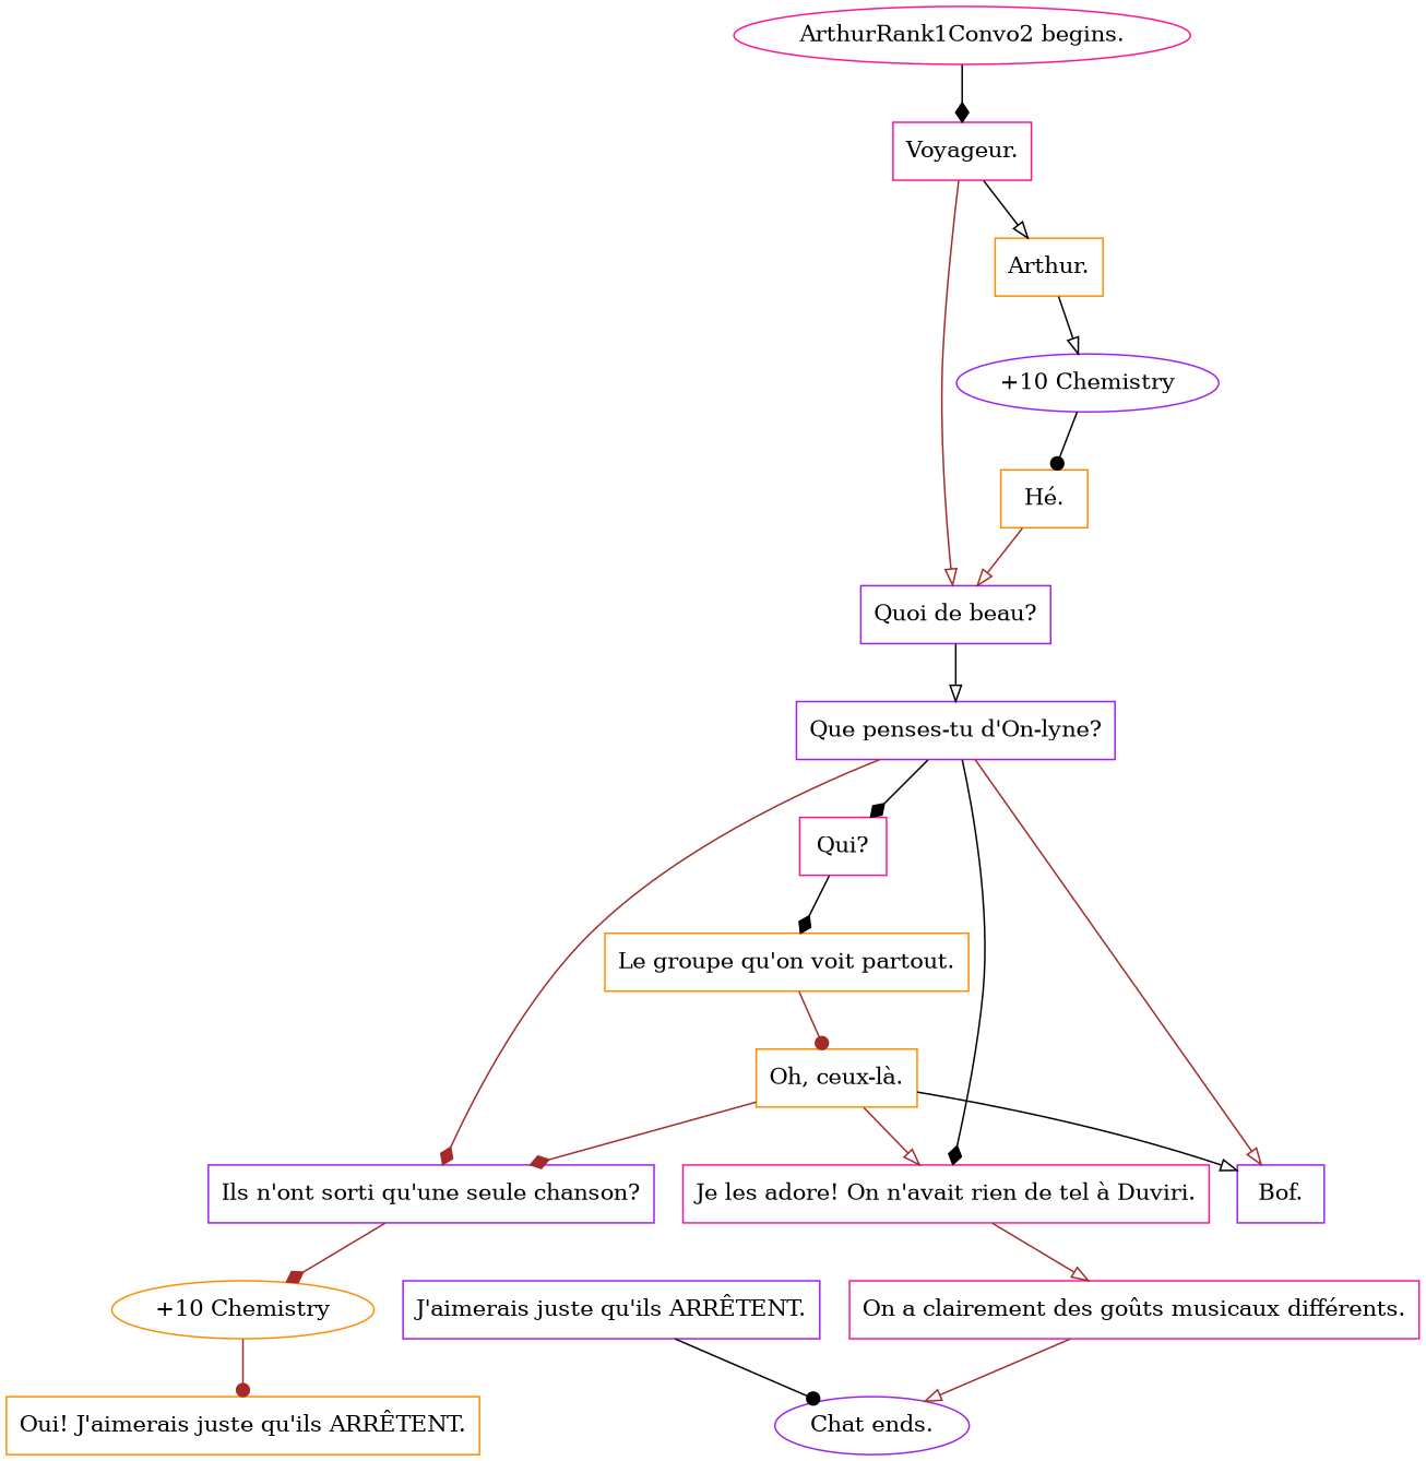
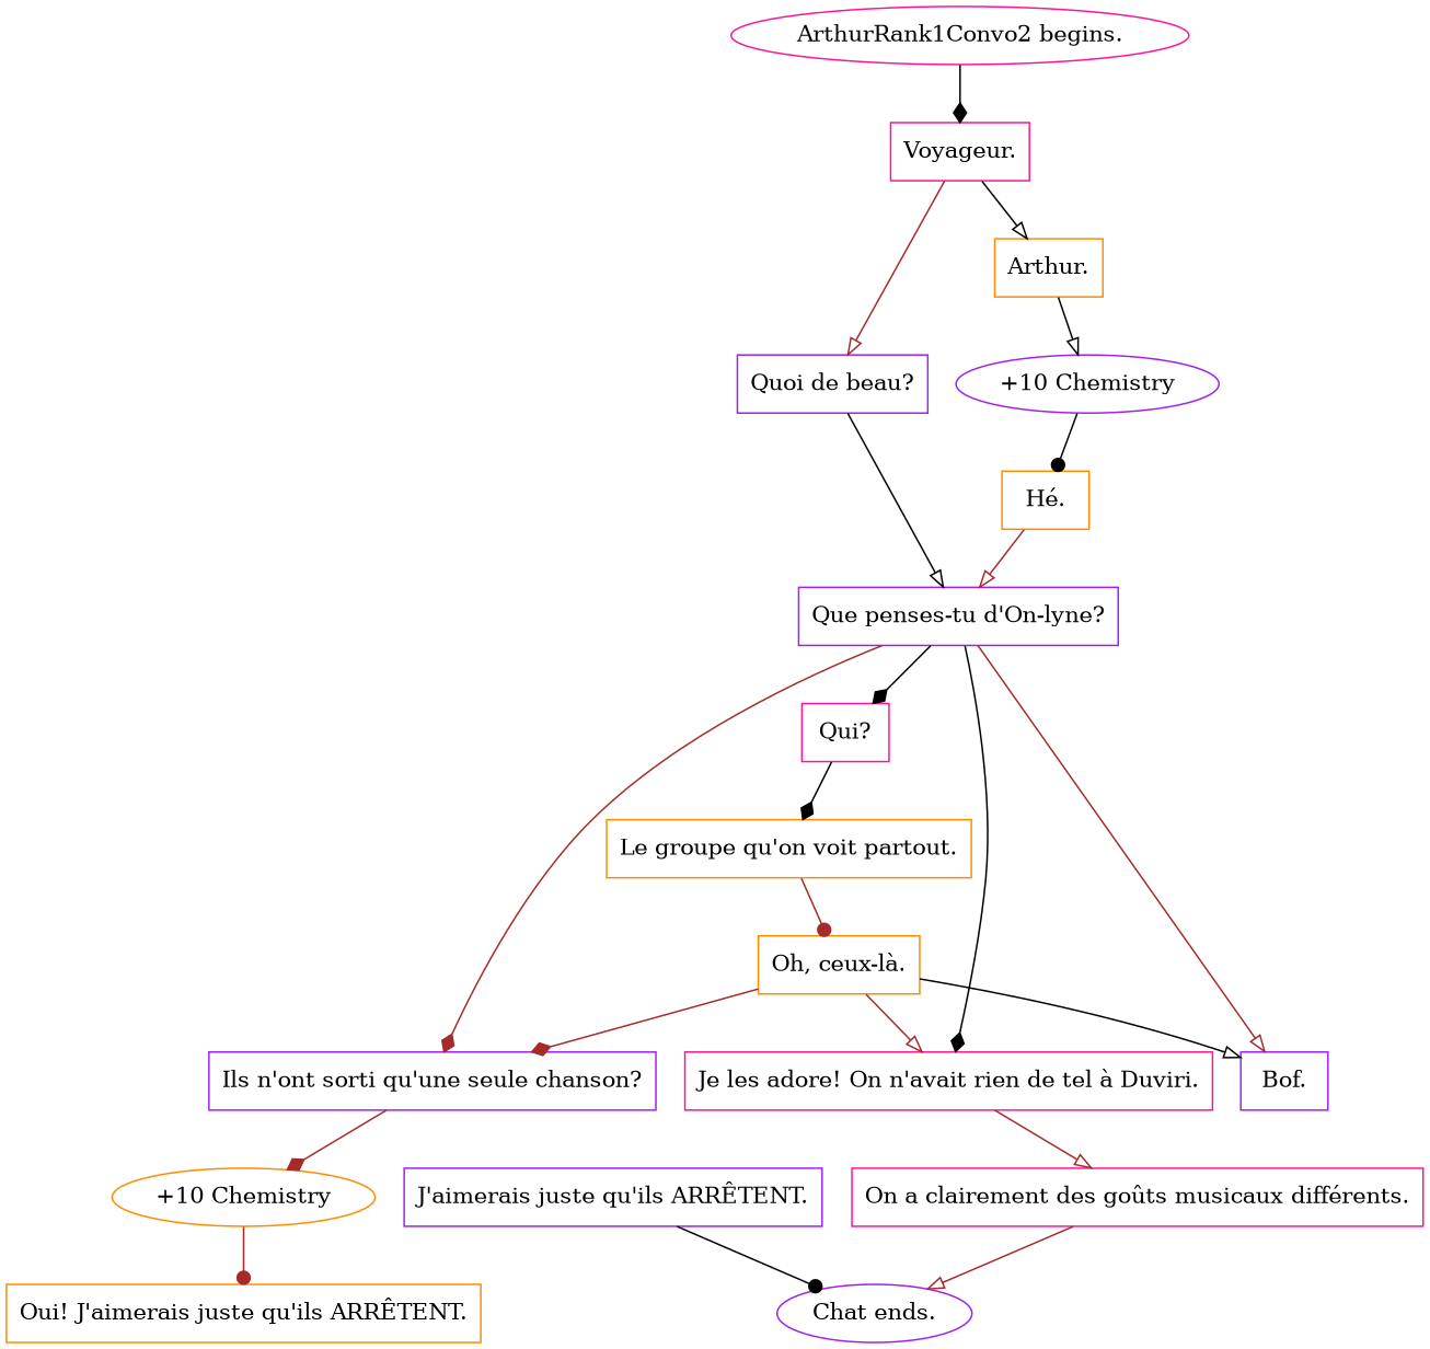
  digraph {
    node [color=purple shape=box]
    edge [arrowhead=onormal color=brown]
    "ArthurRank1Convo2 begins." [color=deeppink shape=""]
    n2 [color=deeppink label="Voyageur."]
    n3 [color=darkorange label="Arthur."]
    n4 [label="Quoi de beau?"]
    n5 [label="+10 Chemistry" shape=""]
    n6 [label="Que penses-tu d'On-lyne?"]
    n7 [color=darkorange label="Hé."]
    n8 [color=deeppink label="Qui?"]
    n9 [label="Ils n'ont sorti qu'une seule chanson?"]
    n10 [color=deeppink label="Je les adore! On n'avait rien de tel à Duviri."]
    n11 [label="Bof."]
    n12 [color=darkorange label="Le groupe qu'on voit partout."]
    n13 [color=darkorange label="+10 Chemistry" shape=""]
    n14 [color=deeppink label="On a clairement des goûts musicaux différents."]
    n15 [color=darkorange label="Oh, ceux-là."]
    n16 [color=darkorange label="Oui! J'aimerais juste qu'ils ARRÊTENT."]
    "Chat ends." [shape=""]
    n18 [label="J'aimerais juste qu'ils ARRÊTENT."]
    "ArthurRank1Convo2 begins." -> n2 [arrowhead=diamond color=black]
    n2 -> n3 [color=black]
    n2 -> n4
    n3 -> n5 [color=black]
    n4 -> n6 [color=black]
    n5 -> n7 [arrowhead=dot color=black]
    n6 -> n8 [arrowhead=diamond color=black]
    n6 -> n9 [arrowhead=diamond]
    n6 -> n10 [arrowhead=diamond color=black]
    n6 -> n11
-   n7 -> n4
+   n7 -> n6
    n8 -> n12 [arrowhead=diamond color=black]
    n9 -> n13 [arrowhead=diamond]
    n10 -> n14
    n12 -> n15 [arrowhead=dot]
    n13 -> n16 [arrowhead=dot]
    n14 -> "Chat ends."
    n15 -> n9 [arrowhead=diamond]
    n15 -> n10
    n15 -> n11 [color=black]
    n18 -> "Chat ends." [arrowhead=dot color=black]
  }
